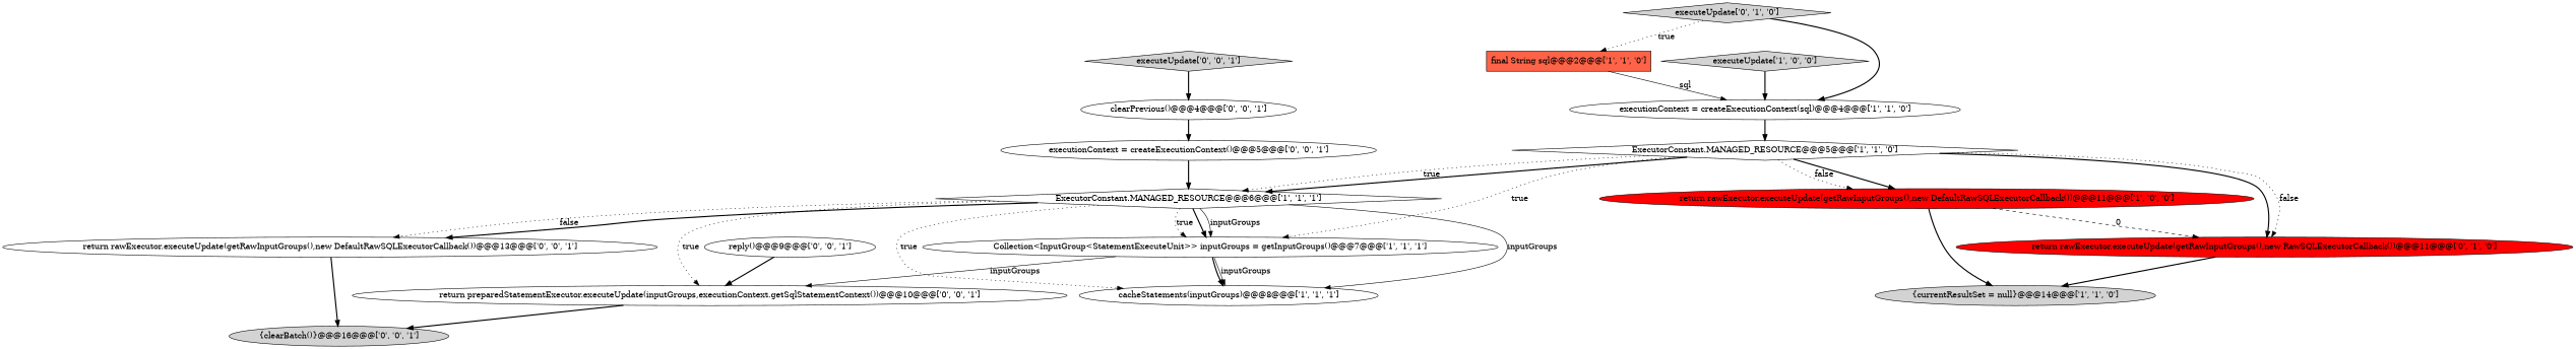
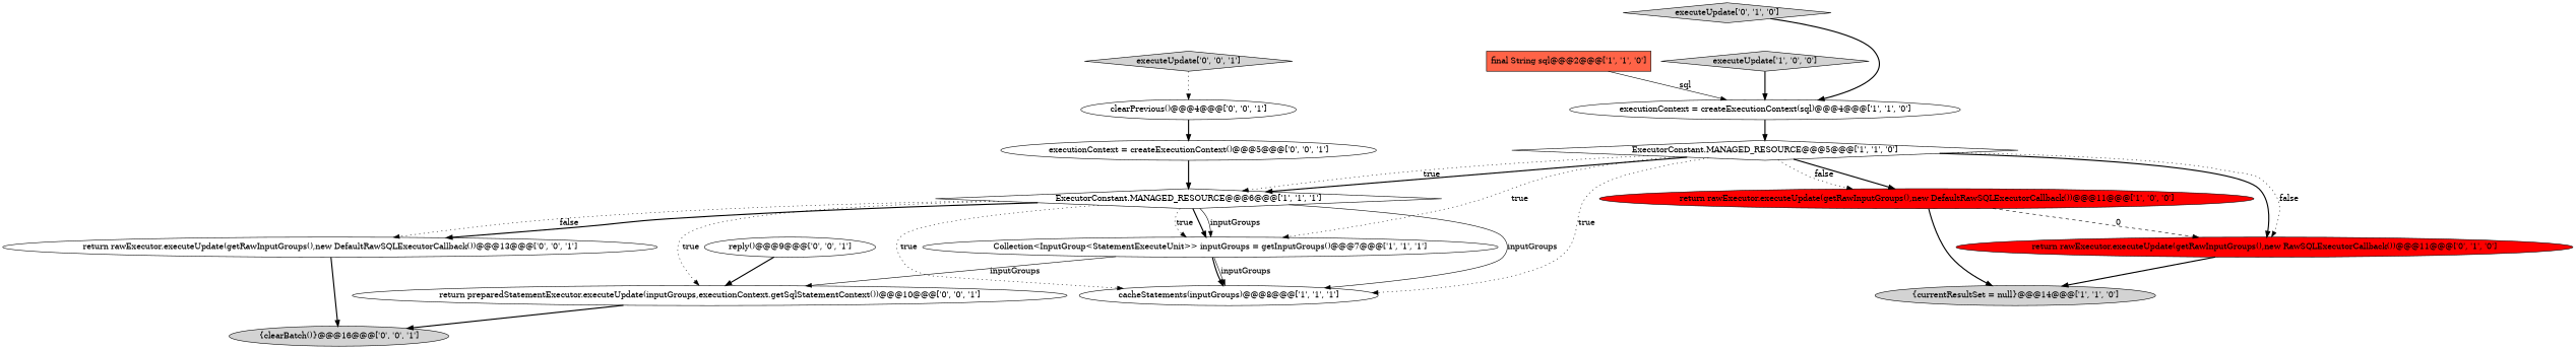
  digraph {
    node [fillcolor=white shape=ellipse style=filled]
    edge [style=bold]
    n1 [label="Collection<InputGroup<StatementExecuteUnit>> inputGroups = getInputGroups()@@@7@@@['1', '1', '1']"]
    n2 [label="cacheStatements(inputGroups)@@@8@@@['1', '1', '1']"]
    n3 [label="return preparedStatementExecutor.executeUpdate(inputGroups,executionContext.getSqlStatementContext())@@@10@@@['0', '0', '1']"]
    n4 [fillcolor=lightgray label="{clearBatch()}@@@16@@@['0', '0', '1']"]
    n5 [label="reply()@@@9@@@['0', '0', '1']"]
    n6 [label="clearPrevious()@@@4@@@['0', '0', '1']"]
    n7 [label="executionContext = createExecutionContext()@@@5@@@['0', '0', '1']"]
    n8 [label="ExecutorConstant.MANAGED_RESOURCE@@@6@@@['1', '1', '1']" shape=diamond]
    n9 [fillcolor=lightgray label="{currentResultSet = null}@@@14@@@['1', '1', '0']"]
    n10 [fillcolor=lightgray label="executeUpdate['0', '0', '1']" shape=diamond]
    n11 [label="ExecutorConstant.MANAGED_RESOURCE@@@5@@@['1', '1', '0']" shape=diamond]
    n12 [fillcolor=red label="return rawExecutor.executeUpdate(getRawInputGroups(),new RawSQLExecutorCallback())@@@11@@@['0', '1', '0']"]
    n13 [fillcolor=red label="return rawExecutor.executeUpdate(getRawInputGroups(),new DefaultRawSQLExecutorCallback())@@@11@@@['1', '0', '0']"]
    n14 [label="return rawExecutor.executeUpdate(getRawInputGroups(),new DefaultRawSQLExecutorCallback())@@@13@@@['0', '0', '1']"]
    n15 [fillcolor=tomato label="final String sql@@@2@@@['1', '1', '0']" shape=box]
    n16 [label="executionContext = createExecutionContext(sql)@@@4@@@['1', '1', '0']"]
    n17 [fillcolor=lightgray label="executeUpdate['1', '0', '0']" shape=diamond]
    n18 [fillcolor=lightgray label="executeUpdate['0', '1', '0']" shape=diamond]
    n1 -> n2
    n1 -> n2 [label=inputGroups style=solid]
    n1 -> n3 [label=inputGroups style=solid]
    n3 -> n4
    n5 -> n3
    n6 -> n7
    n7 -> n8
    n8 -> n1 [label=inputGroups style=solid]
    n8 -> n1 [label=true style=dotted]
    n8 -> n1
    n8 -> n2 [label=inputGroups style=solid]
    n8 -> n2 [label=true style=dotted]
    n8 -> n3 [label=true style=dotted]
    n8 -> n14 [label=false style=dotted]
    n8 -> n14
-   n10 -> n6
+   n10 -> n6 [style=dotted]
    n11 -> n1 [label=true style=dotted]
+   n11 -> n2 [label=true style=dotted]
    n11 -> n8
    n11 -> n8 [label=true style=dotted]
    n11 -> n12
    n11 -> n12 [label=false style=dotted]
    n11 -> n13
    n11 -> n13 [label=false style=dotted]
    n12 -> n9
    n13 -> n9
    n13 -> n12 [label=0 style=dashed]
    n14 -> n4
    n15 -> n16 [label=sql style=solid]
    n16 -> n11
    n17 -> n16
-   n18 -> n15 [label=true style=dotted]
    n18 -> n16
  }
